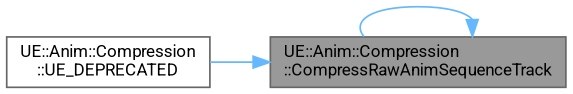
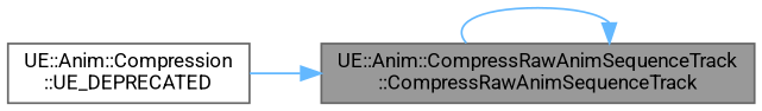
  digraph {
    rankdir=RL
    fontname=Roboto
    node [fontname=Roboto fontsize=10 shape=box style=filled]
    edge [color=steelblue1 dir=back fontname=Roboto fontsize=10 labelfontname=Helvetica labelfontsize=10 style=solid]
-   n1 [color=gray40 fillcolor=grey60 fontcolor=black height=0.2 label="UE::Anim::Compression\l::CompressRawAnimSequenceTrack" width=0.4]
+   n1 [color=gray40 fillcolor=grey60 fontcolor=black height=0.2 label="UE::Anim::CompressRawAnimSequenceTrack\l::CompressRawAnimSequenceTrack" width=0.4]
    n2 [color=grey40 fillcolor=white height=0.2 label="UE::Anim::Compression\l::UE_DEPRECATED" width=0.4]
    n1 -> n1
    n1 -> n2
  }
